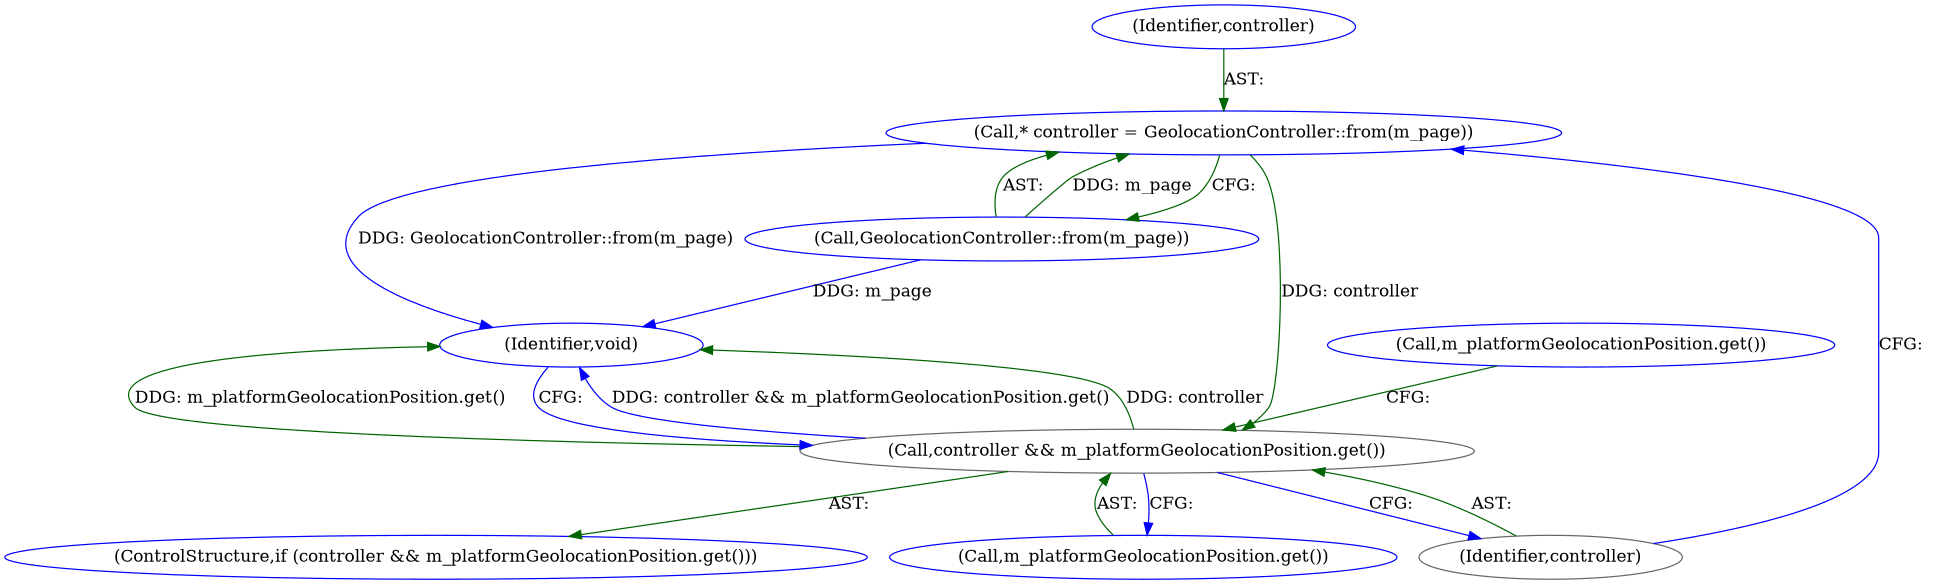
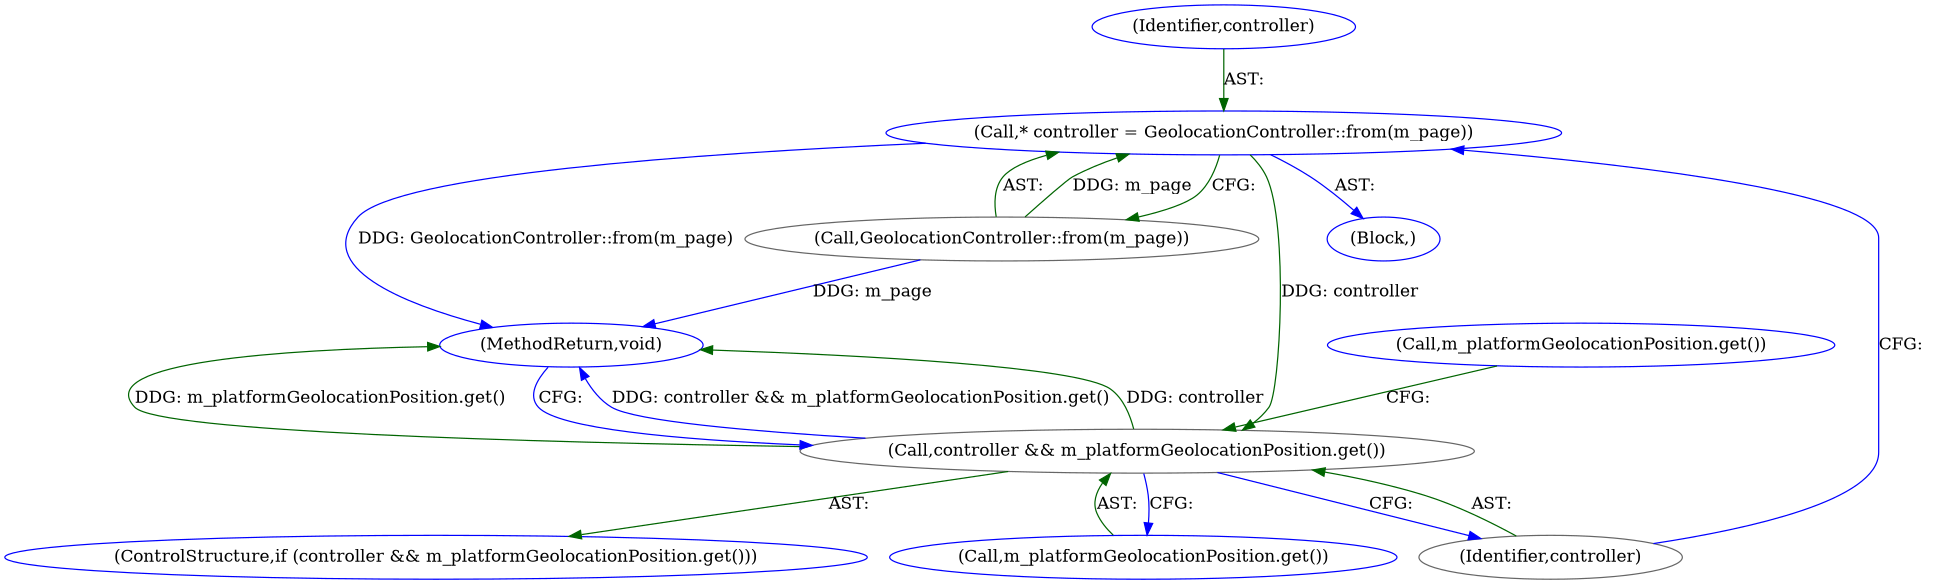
  digraph {
    node [color=blue]
    edge [color=darkgreen]
    n1 [label="(Call,* controller = GeolocationController::from(m_page))"]
-   n2 [label="(Call,GeolocationController::from(m_page))"]
+   n2 [color=gray40 label="(Call,GeolocationController::from(m_page))"]
    n3 [color=gray40 label="(Call,controller && m_platformGeolocationPosition.get())"]
-   n4 [label="(Identifier,void)"]
+   n4 [label="(MethodReturn,void)"]
+   n5 [label="(Block,)"]
    n6 [label="(Call,m_platformGeolocationPosition.get())"]
    n7 [label="(ControlStructure,if (controller && m_platformGeolocationPosition.get()))"]
    n8 [color=gray40 label="(Identifier,controller)"]
    n9 [label="(Identifier,controller)"]
    n10 [label="(Call,m_platformGeolocationPosition.get())"]
    n1 -> n2 [label="CFG: "]
    n1 -> n3 [label="DDG: controller"]
    n1 -> n4 [color=blue label="DDG: GeolocationController::from(m_page)"]
+   n1 -> n5 [color=blue label="AST: "]
    n2 -> n1 [label="AST: "]
    n2 -> n1 [label="DDG: m_page"]
    n2 -> n4 [color=blue label="DDG: m_page"]
    n3 -> n4 [color=blue label="DDG: controller && m_platformGeolocationPosition.get()"]
    n3 -> n4 [label="DDG: controller"]
    n3 -> n4 [label="DDG: m_platformGeolocationPosition.get()"]
    n3 -> n6 [color=blue label="CFG: "]
    n3 -> n7 [label="AST: "]
    n3 -> n8 [color=blue label="CFG: "]
    n4 -> n3 [color=blue label="CFG: "]
    n6 -> n3 [label="AST: "]
    n8 -> n1 [color=blue label="CFG: "]
    n8 -> n3 [label="AST: "]
    n9 -> n1 [label="AST: "]
    n10 -> n3 [label="CFG: "]
  }
